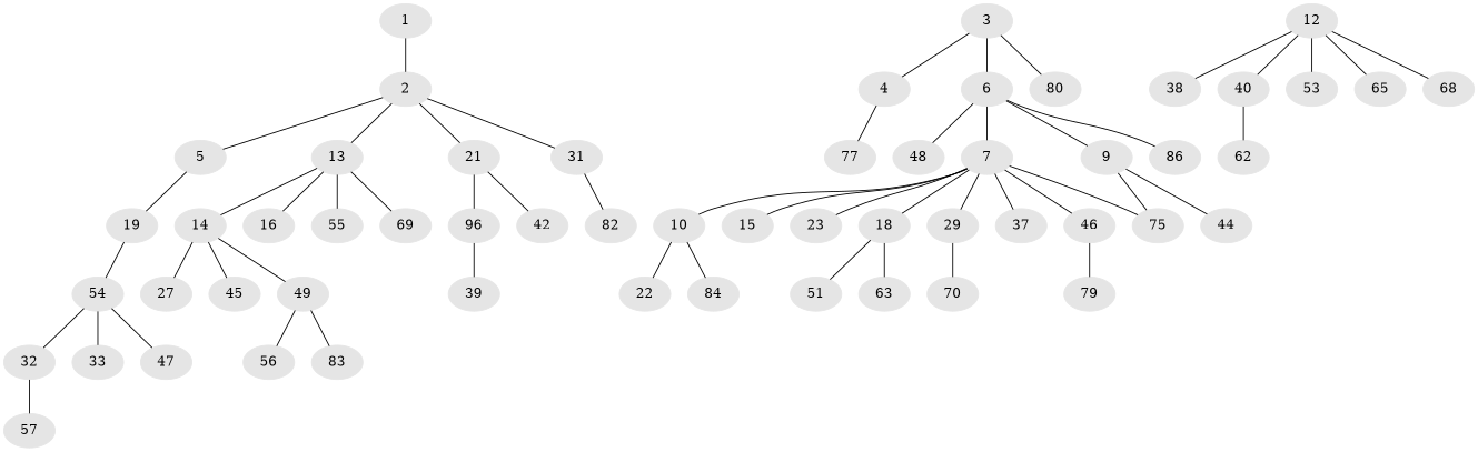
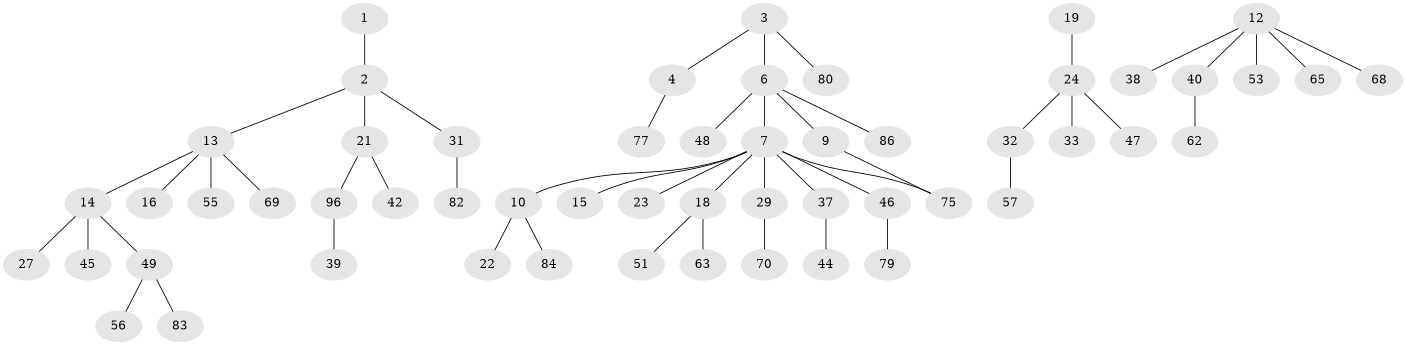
  graph {
    node [color=gray90 style=filled]
    2 [super="+8"]
-   5
    13 [super="+50"]
    21 [super="+35"]
    31 [super="+78"]
    1
    3 [super="+36"]
    4 [super="+41"]
    6 [super="+11"]
    80 [super="+81"]
    19 [super="+20"]
    14 [super="+18"]
    16
    55
    69 [super="+73"]
    n16 [label=96 super="+43"]
    42
    82
    77
    48 [super="+87"]
    7 [super="+17"]
    9 [super="+54"]
    86
-   24 [super="+25" label=54]
+   24 [super="+25"]
    10 [super="+61"]
    15
    23
    n28 [label=18 super="+30"]
    29 [super="+60"]
    37
    46 [super="+67"]
    75
    22 [super="+85"]
    84
    51
    63
    70
    44 [super="+59"]
    79
    12 [super="+34"]
    38
    40 [super="+52"]
    53
    65
    68
    62
    27
    45
    49 [super="+66"]
    56 [super="+64"]
    83
    32 [super="+71"]
    33
    47 [super="+76"]
    39 [super="+58"]
    57
-   2 -- 5
    2 -- 13
    2 -- 21
    2 -- 31
-   5 -- 19
    13 -- 14
    13 -- 16
    13 -- 55
    13 -- 69
    21 -- n16
    21 -- 42
    31 -- 82
    1 -- 2
    3 -- 4
    3 -- 6
    3 -- 80
    4 -- 77
    6 -- 48
    6 -- 7
    6 -- 9
    6 -- 86
    19 -- 24
    14 -- 27
    14 -- 45
    14 -- 49
    n16 -- 39
    7 -- 10
    7 -- 15
    7 -- 23
    7 -- n28
    7 -- 29
    7 -- 37
    7 -- 46
    7 -- 75
    9 -- 75
    24 -- 32
    24 -- 33
    24 -- 47
    10 -- 22
    10 -- 84
    n28 -- 51
    n28 -- 63
    29 -- 70
-   9 -- 44
+   37 -- 44
    46 -- 79
    12 -- 38
    12 -- 40
    12 -- 53
    12 -- 65
    12 -- 68
    40 -- 62
    49 -- 56
    49 -- 83
    32 -- 57
  }
